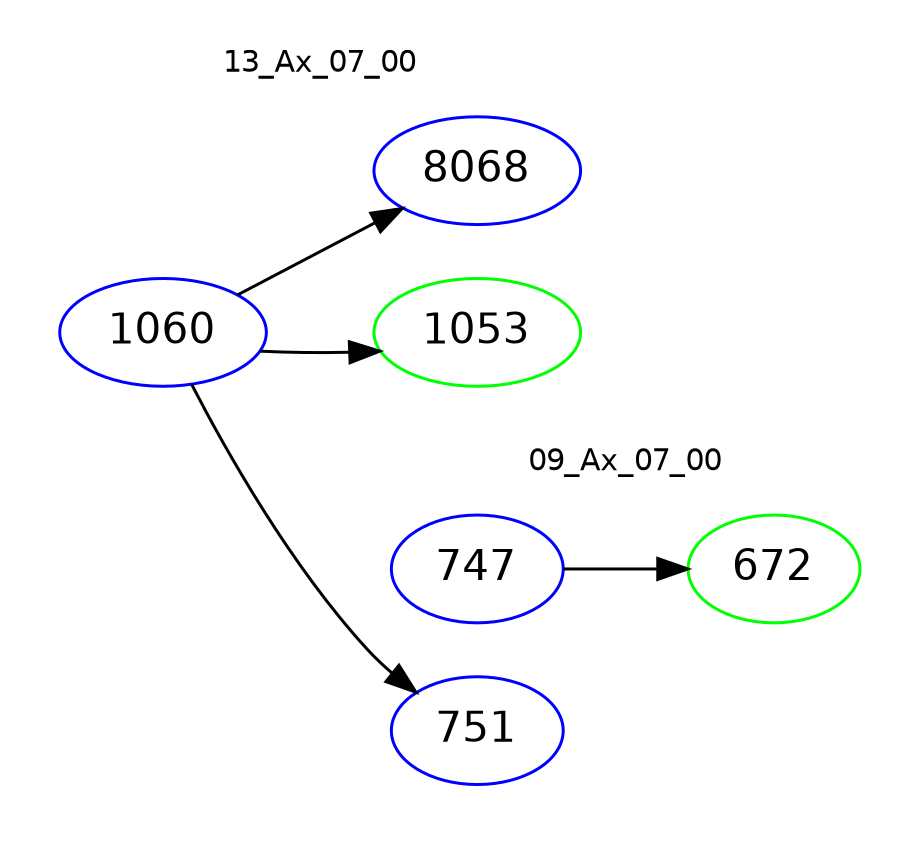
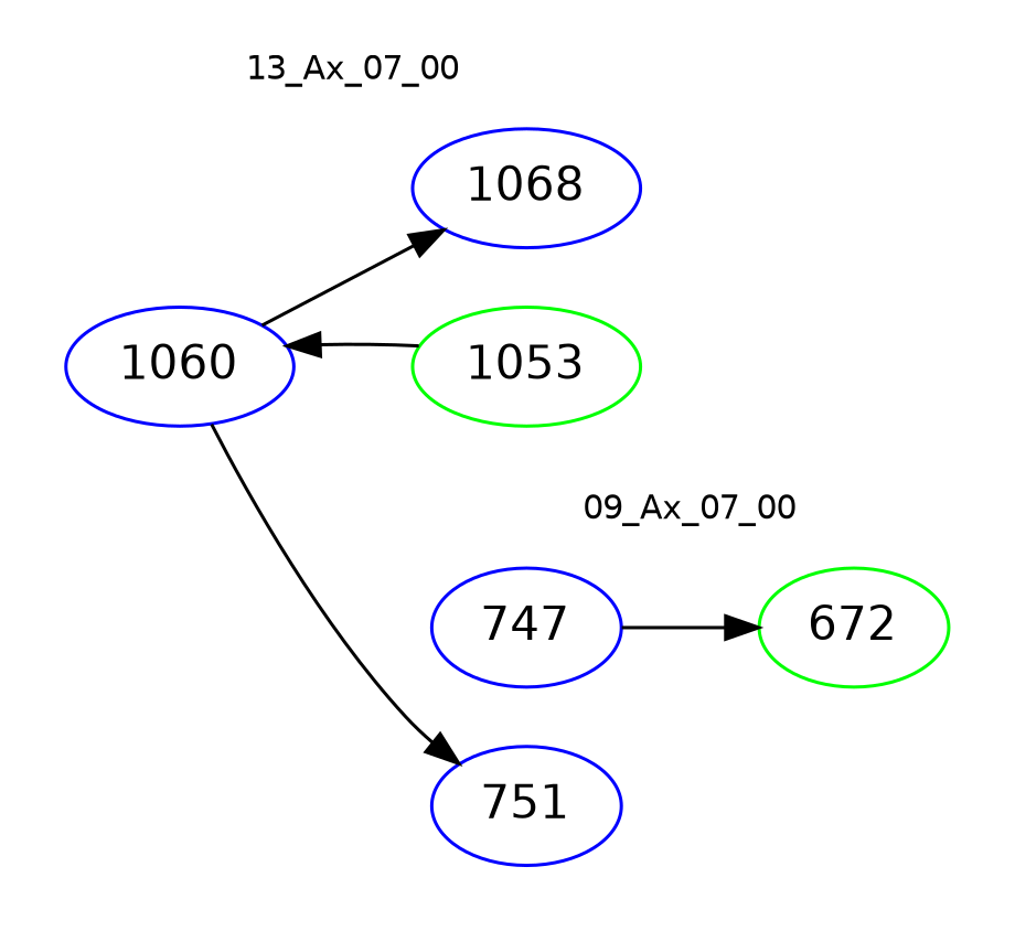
  digraph {
    fontname="DejaVu Sans"
    rankdir=LR
    node [color=blue fontname="DejaVu Sans"]
    edge [color=black fontname="DejaVu Sans"]
    n1 [label=1060]
    n2 [color=green label=1053]
-   n3 [label=8068]
+   n3 [label=1068]
    n4 [label=747]
    n5 [color=green label=672]
    n6 [label=751]
    subgraph cluster_1 {
      color=white
      fontsize=10
      label="13_Ax_07_00"
      n1
      n2
      n3
    }
    subgraph cluster_2 {
      color=white
      fontsize=10
      label="09_Ax_07_00"
      n4
      n5
      n6
    }
-   n1 -> n2
+   n2 -> n1
    n1 -> n3
    n1 -> n6
    n4 -> n5
  }
